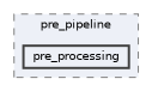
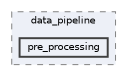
  digraph {
    compound=true
    n1 [color=grey25 fillcolor="#edf0f7" fontname=Helvetica fontsize=10 height=0.2 label=pre_processing shape=box style="filled,bold" width=0.4]
    subgraph cluster_1 {
      bgcolor="#edf0f7"
      fontname=Helvetica
      fontsize=10
-     label=pre_pipeline
+     label=data_pipeline
      pencolor=grey50
      style="filled,dashed"
      n1
    }
  }
